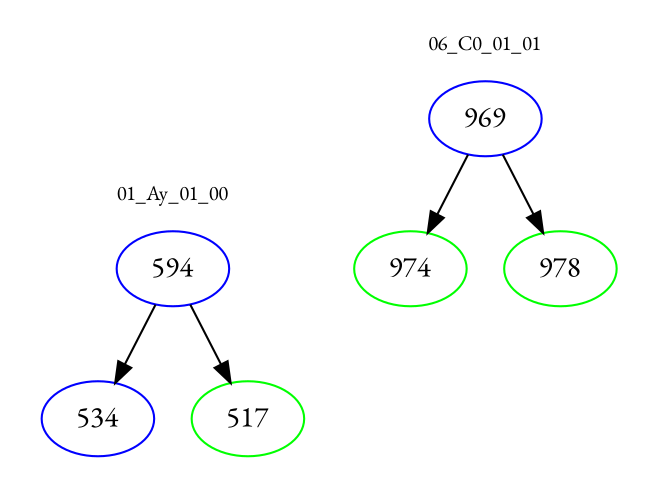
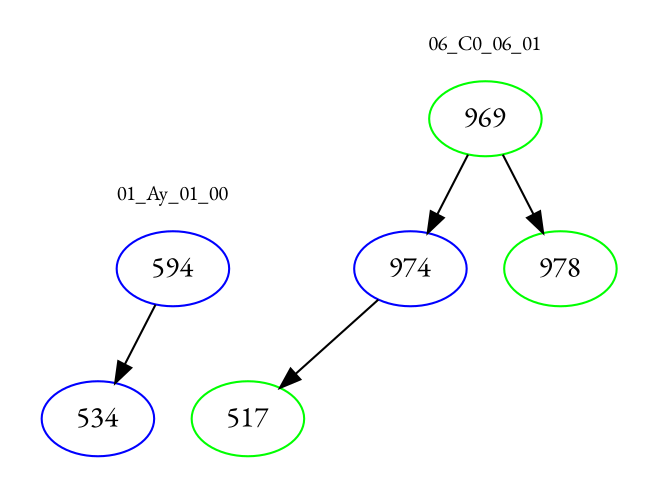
  digraph {
    fontname="EB Garamond"
    node [color=blue fontname="EB Garamond"]
    edge [color=black fontname="EB Garamond"]
    n1 [label=594]
    n2 [color=green label=517]
    n3 [label=534]
-   n4 [label=969]
-   n5 [color=green label=974]
+   n4 [color=green label=969]
+   n5 [label=974]
    n6 [color=green label=978]
    subgraph cluster_1 {
      color=white
      fontsize=10
      label="01_Ay_01_00"
      n1
      n2
      n3
    }
    subgraph cluster_2 {
      color=white
      fontsize=10
-     label="06_C0_01_01"
+     label="06_C0_06_01"
      n4
      n5
      n6
    }
-   n1 -> n2
+   n5 -> n2
    n1 -> n3
    n4 -> n5
    n4 -> n6
  }
